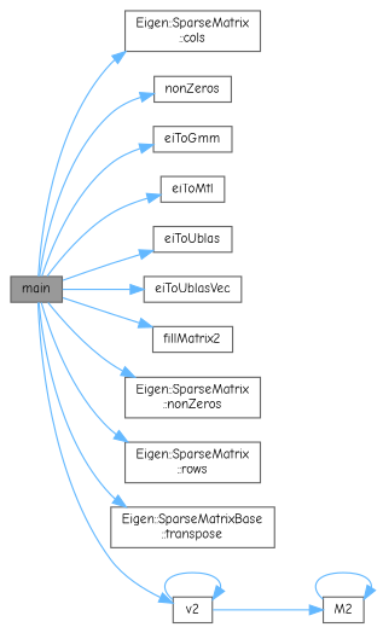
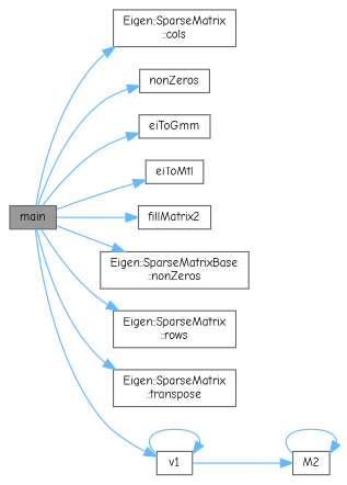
  digraph {
    fontname="Comic Neue"
    rankdir=LR
    node [color=grey40 fillcolor=white fontname="Comic Neue" fontsize=10 shape=box style=filled]
    edge [color=steelblue1 fontname="Comic Neue" fontsize=10 labelfontname=Helvetica labelfontsize=10 style=solid]
    n1 [color=gray40 fillcolor=grey60 fontcolor=black height=0.2 label=main width=0.4]
    n2 [height=0.2 label="Eigen::SparseMatrix\l::cols" width=0.4]
    n3 [height=0.2 label=nonZeros width=0.4]
    n4 [height=0.2 label=eiToGmm width=0.4]
    n5 [height=0.2 label=eiToMtl width=0.4]
-   n6 [height=0.2 label=eiToUblas width=0.4]
-   n7 [height=0.2 label=eiToUblasVec width=0.4]
    n8 [height=0.2 label=fillMatrix2 width=0.4]
-   n9 [height=0.2 label="Eigen::SparseMatrix\l::nonZeros" width=0.4]
+   n9 [height=0.2 label="Eigen::SparseMatrixBase\l::nonZeros" width=0.4]
    n10 [height=0.2 label="Eigen::SparseMatrix\l::rows" width=0.4]
-   n11 [height=0.2 label="Eigen::SparseMatrixBase\l::transpose" width=0.4]
-   n12 [height=0.2 label=v2 width=0.4]
+   n11 [height=0.2 label="Eigen::SparseMatrix\l::transpose" width=0.4]
+   n12 [height=0.2 label=v1 width=0.4]
    n13 [height=0.2 label=M2 width=0.4]
    n1 -> n2
    n1 -> n3
    n1 -> n4
    n1 -> n5
-   n1 -> n6
-   n1 -> n7
    n1 -> n8
    n1 -> n9
    n1 -> n10
    n1 -> n11
    n1 -> n12
    n12 -> n12
    n12 -> n13
    n13 -> n13
  }
